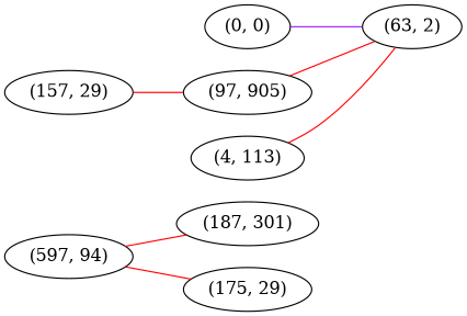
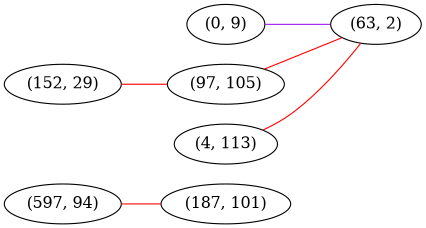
  graph {
    rankdir=LR
    edge [color=red weight=1]
    n1 [label="(597, 94)"]
-   "(187, 101)" [label="(187, 301)"]
-   "(175, 29)"
+   "(187, 101)"
    n4 [label="(63, 2)"]
-   "(0, 0)"
-   "(157, 29)"
-   "(97, 105)" [label="(97, 905)"]
+   "(0, 0)" [label="(0, 9)"]
+   "(157, 29)" [label="(152, 29)"]
+   "(97, 105)"
    "(4, 113)"
    n1 -- "(187, 101)"
-   n1 -- "(175, 29)"
    "(0, 0)" -- n4 [color=purple weight=4]
    "(157, 29)" -- "(97, 105)"
    "(97, 105)" -- n4
    "(4, 113)" -- n4
  }
